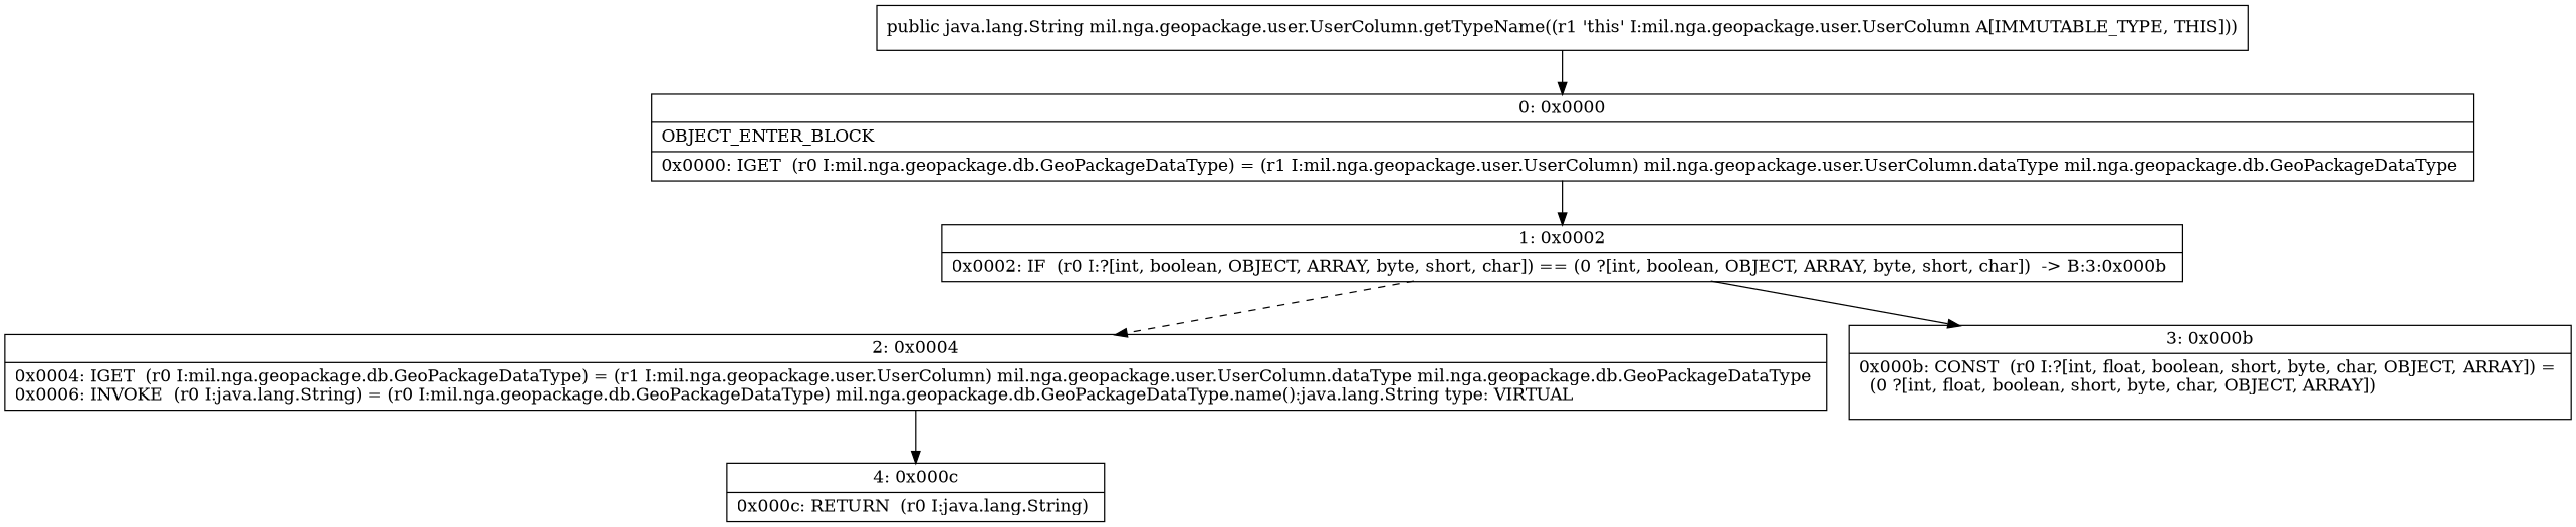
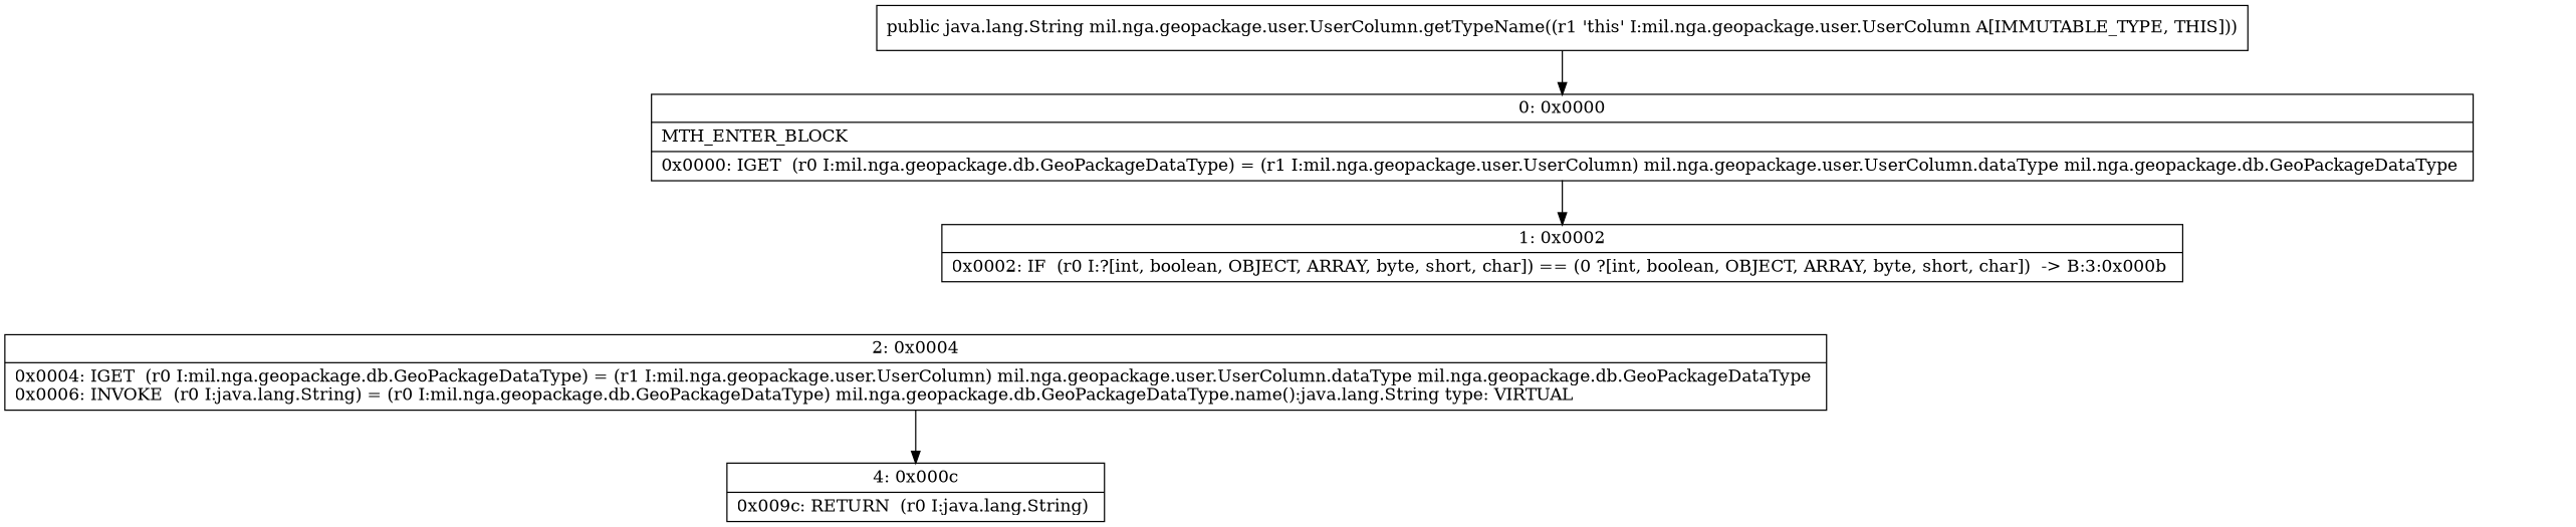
  digraph {
    node [shape=record]
-   n1 [label="{0\:\ 0x0000|OBJECT_ENTER_BLOCK\l|0x0000: IGET  (r0 I:mil.nga.geopackage.db.GeoPackageDataType) = (r1 I:mil.nga.geopackage.user.UserColumn) mil.nga.geopackage.user.UserColumn.dataType mil.nga.geopackage.db.GeoPackageDataType \l}"]
+   n1 [label="{0\:\ 0x0000|MTH_ENTER_BLOCK\l|0x0000: IGET  (r0 I:mil.nga.geopackage.db.GeoPackageDataType) = (r1 I:mil.nga.geopackage.user.UserColumn) mil.nga.geopackage.user.UserColumn.dataType mil.nga.geopackage.db.GeoPackageDataType \l}"]
    n2 [label="{1\:\ 0x0002|0x0002: IF  (r0 I:?[int, boolean, OBJECT, ARRAY, byte, short, char]) == (0 ?[int, boolean, OBJECT, ARRAY, byte, short, char])  \-\> B:3:0x000b \l}"]
    n3 [label="{2\:\ 0x0004|0x0004: IGET  (r0 I:mil.nga.geopackage.db.GeoPackageDataType) = (r1 I:mil.nga.geopackage.user.UserColumn) mil.nga.geopackage.user.UserColumn.dataType mil.nga.geopackage.db.GeoPackageDataType \l0x0006: INVOKE  (r0 I:java.lang.String) = (r0 I:mil.nga.geopackage.db.GeoPackageDataType) mil.nga.geopackage.db.GeoPackageDataType.name():java.lang.String type: VIRTUAL \l}"]
-   n4 [label="{3\:\ 0x000b|0x000b: CONST  (r0 I:?[int, float, boolean, short, byte, char, OBJECT, ARRAY]) = \l  (0 ?[int, float, boolean, short, byte, char, OBJECT, ARRAY])\l \l}"]
-   n5 [label="{4\:\ 0x000c|0x000c: RETURN  (r0 I:java.lang.String) \l}"]
+   n5 [label="{4\:\ 0x000c|0x009c: RETURN  (r0 I:java.lang.String) \l}"]
    n6 [label="{public java.lang.String mil.nga.geopackage.user.UserColumn.getTypeName((r1 'this' I:mil.nga.geopackage.user.UserColumn A[IMMUTABLE_TYPE, THIS])) }"]
    n1 -> n2
-   n2 -> n3 [style=dashed]
-   n2 -> n4
    n3 -> n5
    n6 -> n1
  }
